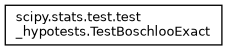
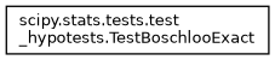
  digraph {
    rankdir=LR
-   n1 [color=black fillcolor=white fontname=Helvetica fontsize=10 height=0.2 label="scipy.stats.test.test\l_hypotests.TestBoschlooExact" shape=box style=filled width=0.4]
+   n1 [color=black fillcolor=white fontname=Helvetica fontsize=10 height=0.2 label="scipy.stats.tests.test\l_hypotests.TestBoschlooExact" shape=box style=filled width=0.4]
  }
